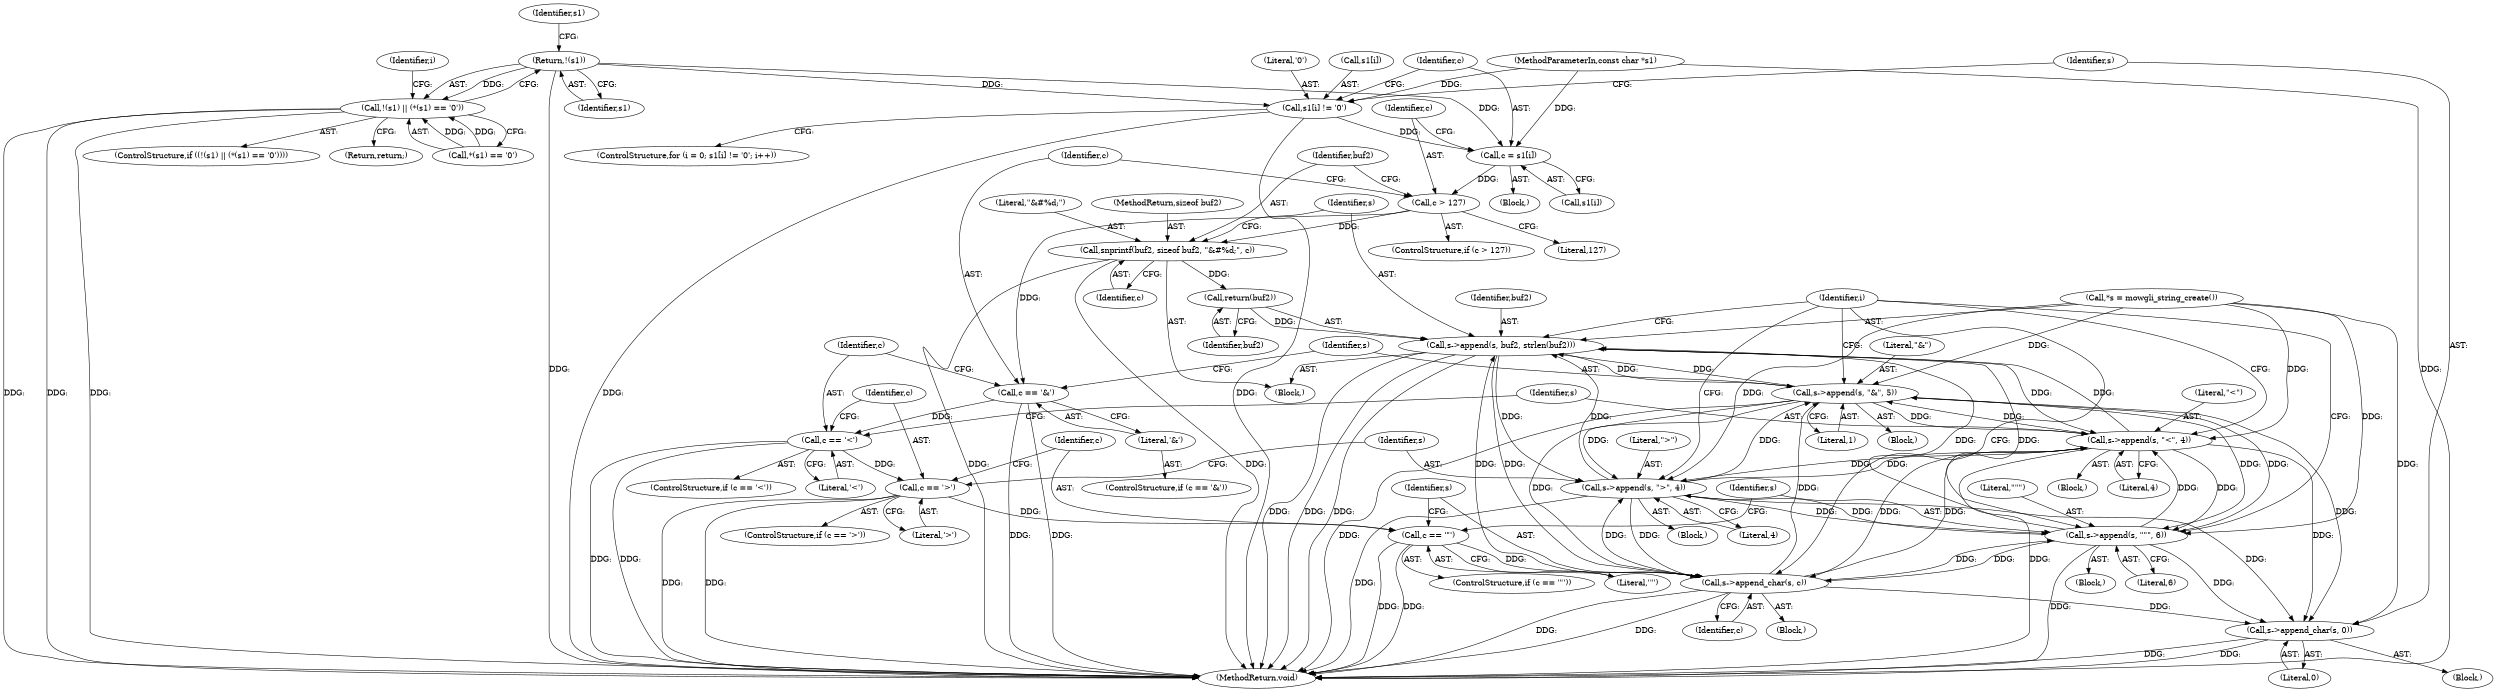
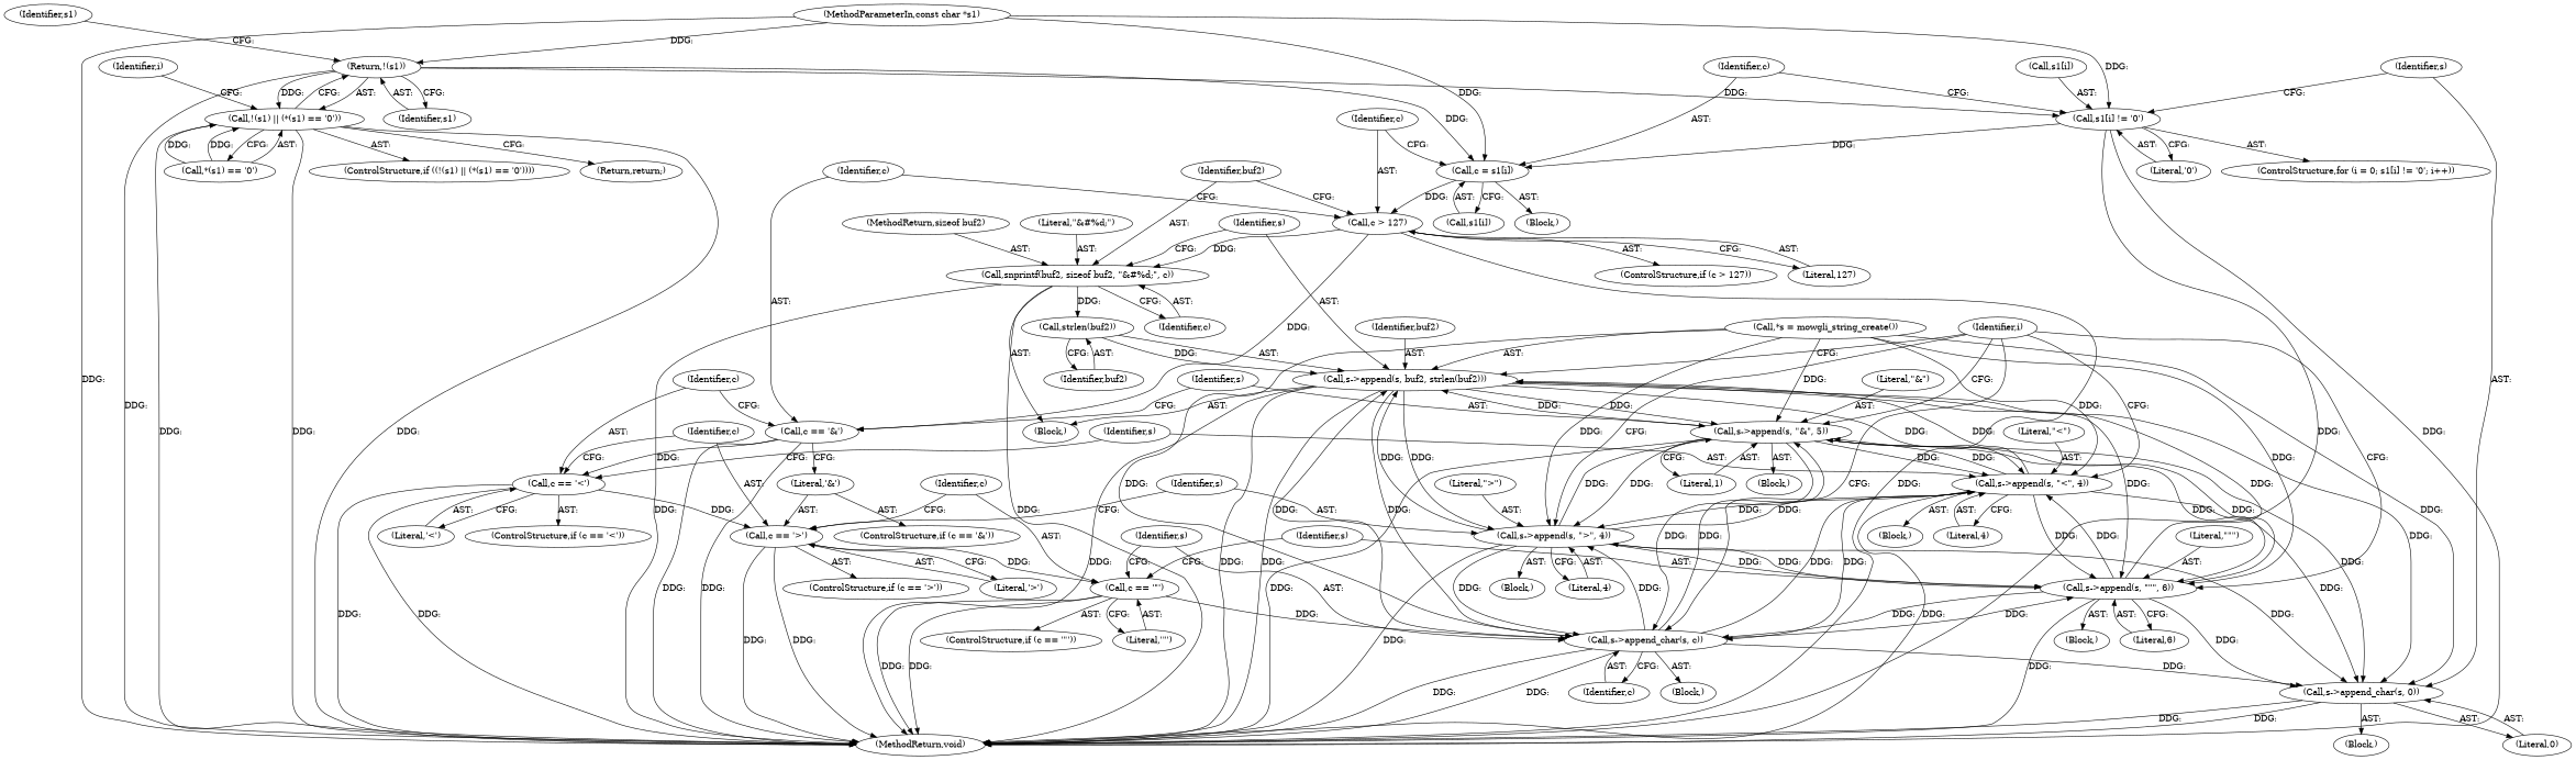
  digraph {
    n1 [label="(MethodParameterIn,const char *s1)"]
    n2 [label="(Return,!(s1))"]
    n3 [label="(Call,s1[i] != '\0')"]
    n4 [label="(Call,c = s1[i])"]
    n5 [label="(MethodReturn,void)"]
    n6 [label="(Call,!(s1) || (*(s1) == '\0'))"]
    n7 [label="(Identifier,s1)"]
    n8 [label="(Literal,'\0')"]
    n9 [label="(ControlStructure,for (i = 0; s1[i] != '\0'; i++))"]
    n10 [label="(Call,c > 127)"]
    n11 [label="(Call,s1[i])"]
    n12 [label="(Block,)"]
    n13 [label="(Call,*(s1) == '\0')"]
    n14 [label="(ControlStructure,if ((!(s1) || (*(s1) == '\0'))))"]
    n15 [label="(Return,return;)"]
    n16 [label="(Call,snprintf(buf2, sizeof buf2, \"&#%d;\", c))"]
    n17 [label="(Call,c == '&')"]
    n18 [label="(ControlStructure,if (c > 127))"]
    n19 [label="(Literal,127)"]
-   n20 [label="(Call,return(buf2))"]
+   n20 [label="(Call,strlen(buf2))"]
    n21 [label="(Identifier,c)"]
    n22 [label="(Block,)"]
    n23 [label="(Call,c == '<')"]
    n24 [label="(Literal,'&')"]
    n25 [label="(Call,s->append(s, buf2, strlen(buf2)))"]
    n26 [label="(Identifier,buf2)"]
    n27 [label="(Call,s->append(s, \"&amp;\", 5))"]
    n28 [label="(Call,s->append(s, \"&lt;\", 4))"]
    n29 [label="(Call,s->append(s, \"&gt;\", 4))"]
    n30 [label="(Call,s->append(s, \"&quot;\", 6))"]
    n31 [label="(Call,s->append_char(s, c))"]
    n32 [label="(Call,s->append_char(s, 0))"]
    n33 [label="(Literal,1)"]
    n34 [label="(Block,)"]
    n35 [label="(Block,)"]
    n36 [label="(Literal,4)"]
    n37 [label="(Literal,4)"]
    n38 [label="(Block,)"]
    n39 [label="(Block,)"]
    n40 [label="(Literal,6)"]
    n41 [label="(Block,)"]
    n42 [label="(Identifier,c)"]
    n43 [label="(Literal,0)"]
    n44 [label="(Block,)"]
    n45 [label="(Call,c == '>')"]
    n46 [label="(ControlStructure,if (c == '<'))"]
    n47 [label="(Literal,'<')"]
    n48 [label="(ControlStructure,if (c == '&'))"]
    n49 [label="(Call,c == '\"')"]
    n50 [label="(Literal,'>')"]
    n51 [label="(ControlStructure,if (c == '>'))"]
    n52 [label="(Literal,'\"')"]
    n53 [label="(ControlStructure,if (c == '\"'))"]
    n54 [label="(Literal,\"&gt;\")"]
    n55 [label="(Literal,\"&quot;\")"]
    n56 [label="(Call,s1[i])"]
    n57 [label="(Identifier,c)"]
    n58 [label="(Identifier,s1)"]
    n59 [label="(Identifier,buf2)"]
    n60 [label="(Literal,\"&#%d;\")"]
    n61 [label="(Identifier,buf2)"]
    n62 [label="(Identifier,c)"]
    n63 [label="(Call,*s = mowgli_string_create())"]
    n64 [label="(Identifier,s)"]
    n65 [label="(Identifier,s)"]
    n66 [label="(Identifier,s)"]
    n67 [label="(Literal,\"&amp;\")"]
    n68 [label="(Identifier,i)"]
    n69 [label="(Identifier,s)"]
    n70 [label="(Identifier,c)"]
    n71 [label="(Identifier,c)"]
    n72 [label="(Literal,\"&lt;\")"]
    n73 [label="(MethodReturn,sizeof buf2)"]
    n74 [label="(Identifier,s)"]
    n75 [label="(Identifier,s)"]
    n76 [label="(Identifier,i)"]
    n77 [label="(Identifier,c)"]
    n78 [label="(Identifier,c)"]
    n79 [label="(Identifier,s)"]
+   n1 -> n2 [label="DDG: "]
    n1 -> n3 [label="DDG: "]
    n1 -> n4 [label="DDG: "]
    n1 -> n5 [label="DDG: "]
    n2 -> n3 [label="DDG: "]
    n2 -> n4 [label="DDG: "]
    n2 -> n5 [label="DDG: "]
    n2 -> n6 [label="AST: "]
    n2 -> n6 [label="DDG: "]
    n2 -> n7 [label="CFG: "]
    n3 -> n4 [label="DDG: "]
    n3 -> n5 [label="DDG: "]
    n3 -> n5 [label="DDG: "]
-   n3 -> n9 [label="CFG: "]
+   n3 -> n8 [label="CFG: "]
+   n3 -> n9 [label="AST: "]
    n4 -> n10 [label="DDG: "]
    n4 -> n11 [label="CFG: "]
    n4 -> n12 [label="AST: "]
    n6 -> n2 [label="CFG: "]
    n6 -> n5 [label="DDG: "]
    n6 -> n5 [label="DDG: "]
    n6 -> n5 [label="DDG: "]
    n6 -> n13 [label="CFG: "]
    n6 -> n14 [label="AST: "]
    n6 -> n15 [label="CFG: "]
    n7 -> n2 [label="AST: "]
    n8 -> n3 [label="AST: "]
+   n10 -> n5 [label="DDG: "]
    n10 -> n16 [label="DDG: "]
    n10 -> n17 [label="DDG: "]
    n10 -> n18 [label="AST: "]
    n10 -> n19 [label="CFG: "]
    n11 -> n4 [label="AST: "]
    n13 -> n6 [label="AST: "]
    n13 -> n6 [label="DDG: "]
    n13 -> n6 [label="DDG: "]
    n16 -> n5 [label="DDG: "]
    n16 -> n5 [label="DDG: "]
    n16 -> n20 [label="DDG: "]
    n16 -> n21 [label="CFG: "]
    n16 -> n22 [label="AST: "]
    n17 -> n5 [label="DDG: "]
    n17 -> n5 [label="DDG: "]
    n17 -> n23 [label="DDG: "]
    n17 -> n24 [label="CFG: "]
+   n19 -> n10 [label="AST: "]
    n20 -> n25 [label="AST: "]
    n20 -> n25 [label="DDG: "]
    n20 -> n26 [label="CFG: "]
    n21 -> n16 [label="AST: "]
    n23 -> n5 [label="DDG: "]
    n23 -> n5 [label="DDG: "]
    n23 -> n45 [label="DDG: "]
    n23 -> n46 [label="AST: "]
    n23 -> n47 [label="CFG: "]
-   n24 -> n17 [label="AST: "]
+   n24 -> n45 [label="AST: "]
    n24 -> n48 [label="AST: "]
    n25 -> n5 [label="DDG: "]
    n25 -> n5 [label="DDG: "]
    n25 -> n5 [label="DDG: "]
    n25 -> n22 [label="AST: "]
    n25 -> n27 [label="DDG: "]
    n25 -> n28 [label="DDG: "]
    n25 -> n29 [label="DDG: "]
    n25 -> n30 [label="DDG: "]
    n25 -> n31 [label="DDG: "]
+   n25 -> n32 [label="DDG: "]
    n26 -> n20 [label="AST: "]
    n27 -> n5 [label="DDG: "]
    n27 -> n25 [label="DDG: "]
    n27 -> n28 [label="DDG: "]
    n27 -> n29 [label="DDG: "]
    n27 -> n30 [label="DDG: "]
    n27 -> n31 [label="DDG: "]
    n27 -> n32 [label="DDG: "]
    n27 -> n33 [label="CFG: "]
    n27 -> n34 [label="AST: "]
    n28 -> n5 [label="DDG: "]
    n28 -> n25 [label="DDG: "]
    n28 -> n27 [label="DDG: "]
    n28 -> n29 [label="DDG: "]
    n28 -> n30 [label="DDG: "]
    n28 -> n31 [label="DDG: "]
    n28 -> n32 [label="DDG: "]
    n28 -> n35 [label="AST: "]
    n28 -> n36 [label="CFG: "]
    n29 -> n5 [label="DDG: "]
    n29 -> n25 [label="DDG: "]
    n29 -> n27 [label="DDG: "]
    n29 -> n28 [label="DDG: "]
    n29 -> n30 [label="DDG: "]
    n29 -> n31 [label="DDG: "]
    n29 -> n32 [label="DDG: "]
    n29 -> n37 [label="CFG: "]
    n29 -> n38 [label="AST: "]
    n30 -> n5 [label="DDG: "]
    n30 -> n25 [label="DDG: "]
    n30 -> n27 [label="DDG: "]
    n30 -> n28 [label="DDG: "]
    n30 -> n29 [label="DDG: "]
    n30 -> n31 [label="DDG: "]
    n30 -> n32 [label="DDG: "]
    n30 -> n39 [label="AST: "]
    n30 -> n40 [label="CFG: "]
    n31 -> n5 [label="DDG: "]
    n31 -> n5 [label="DDG: "]
    n31 -> n25 [label="DDG: "]
    n31 -> n27 [label="DDG: "]
    n31 -> n28 [label="DDG: "]
    n31 -> n29 [label="DDG: "]
    n31 -> n30 [label="DDG: "]
    n31 -> n32 [label="DDG: "]
    n31 -> n41 [label="AST: "]
    n31 -> n42 [label="CFG: "]
    n32 -> n5 [label="DDG: "]
    n32 -> n5 [label="DDG: "]
    n32 -> n43 [label="AST: "]
    n32 -> n44 [label="AST: "]
    n33 -> n27 [label="AST: "]
    n36 -> n28 [label="AST: "]
    n37 -> n29 [label="AST: "]
    n40 -> n30 [label="AST: "]
    n42 -> n31 [label="AST: "]
    n43 -> n32 [label="AST: "]
    n45 -> n5 [label="DDG: "]
    n45 -> n5 [label="DDG: "]
    n45 -> n49 [label="DDG: "]
    n45 -> n50 [label="CFG: "]
    n45 -> n51 [label="AST: "]
    n47 -> n23 [label="AST: "]
    n49 -> n5 [label="DDG: "]
    n49 -> n5 [label="DDG: "]
    n49 -> n31 [label="DDG: "]
    n49 -> n52 [label="CFG: "]
    n49 -> n53 [label="AST: "]
    n50 -> n45 [label="AST: "]
    n52 -> n49 [label="AST: "]
    n54 -> n29 [label="AST: "]
    n55 -> n30 [label="AST: "]
    n56 -> n3 [label="AST: "]
    n57 -> n45 [label="CFG: "]
    n57 -> n49 [label="AST: "]
    n58 -> n2 [label="CFG: "]
    n59 -> n10 [label="CFG: "]
    n59 -> n16 [label="AST: "]
    n60 -> n16 [label="AST: "]
    n61 -> n25 [label="AST: "]
    n62 -> n3 [label="CFG: "]
    n62 -> n4 [label="AST: "]
    n63 -> n25 [label="AST: "]
    n63 -> n27 [label="DDG: "]
    n63 -> n28 [label="DDG: "]
    n63 -> n29 [label="DDG: "]
    n63 -> n30 [label="DDG: "]
+   n63 -> n31 [label="DDG: "]
    n63 -> n32 [label="DDG: "]
    n64 -> n31 [label="AST: "]
    n64 -> n49 [label="CFG: "]
    n65 -> n30 [label="AST: "]
    n65 -> n49 [label="CFG: "]
    n66 -> n29 [label="AST: "]
    n66 -> n45 [label="CFG: "]
    n67 -> n27 [label="AST: "]
    n68 -> n25 [label="CFG: "]
    n68 -> n27 [label="CFG: "]
    n68 -> n28 [label="CFG: "]
    n68 -> n29 [label="CFG: "]
    n68 -> n30 [label="CFG: "]
    n68 -> n31 [label="CFG: "]
    n69 -> n16 [label="CFG: "]
    n69 -> n25 [label="AST: "]
    n70 -> n17 [label="CFG: "]
    n70 -> n23 [label="AST: "]
    n71 -> n4 [label="CFG: "]
    n71 -> n10 [label="AST: "]
    n72 -> n28 [label="AST: "]
    n73 -> n16 [label="AST: "]
    n74 -> n3 [label="CFG: "]
    n74 -> n32 [label="AST: "]
    n75 -> n23 [label="CFG: "]
    n75 -> n28 [label="AST: "]
    n76 -> n6 [label="CFG: "]
    n77 -> n23 [label="CFG: "]
    n77 -> n45 [label="AST: "]
    n78 -> n10 [label="CFG: "]
    n78 -> n17 [label="AST: "]
    n79 -> n17 [label="CFG: "]
    n79 -> n27 [label="AST: "]
  }
